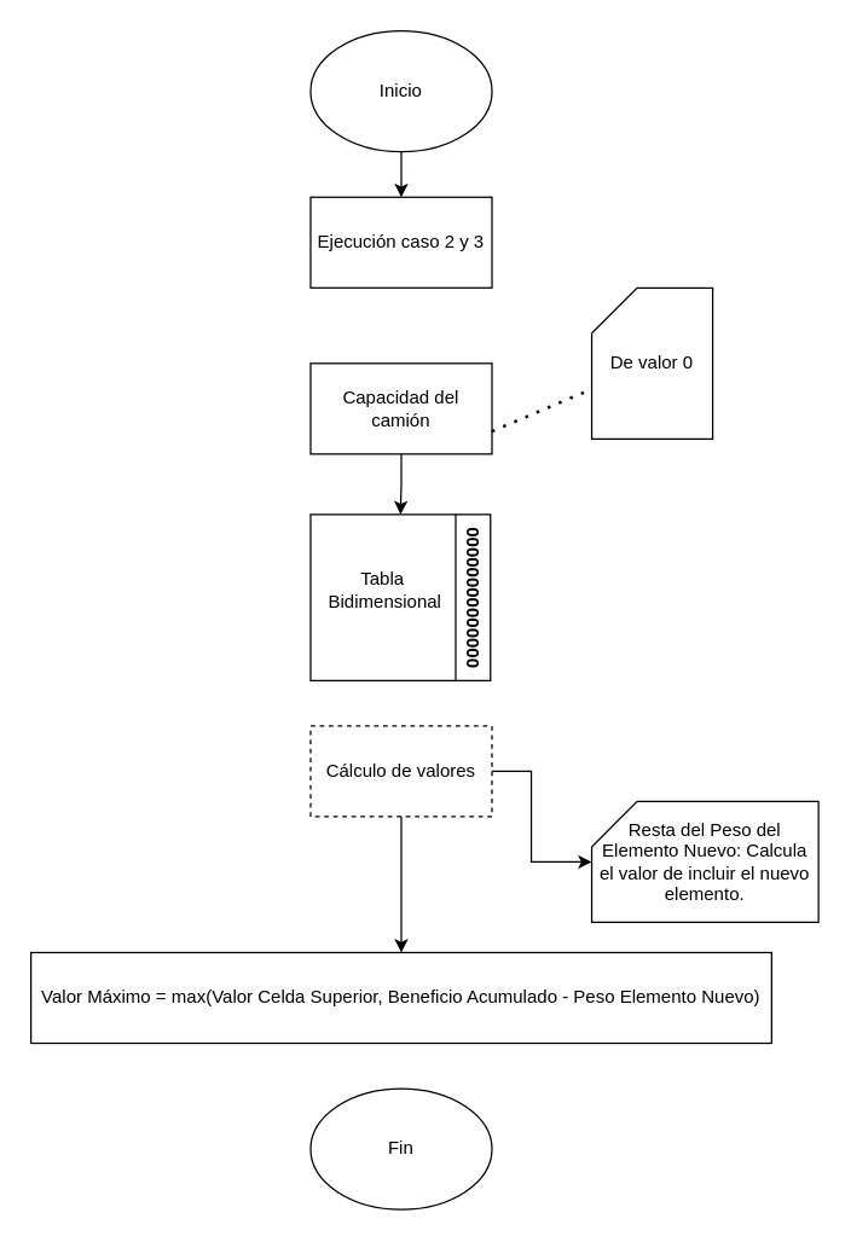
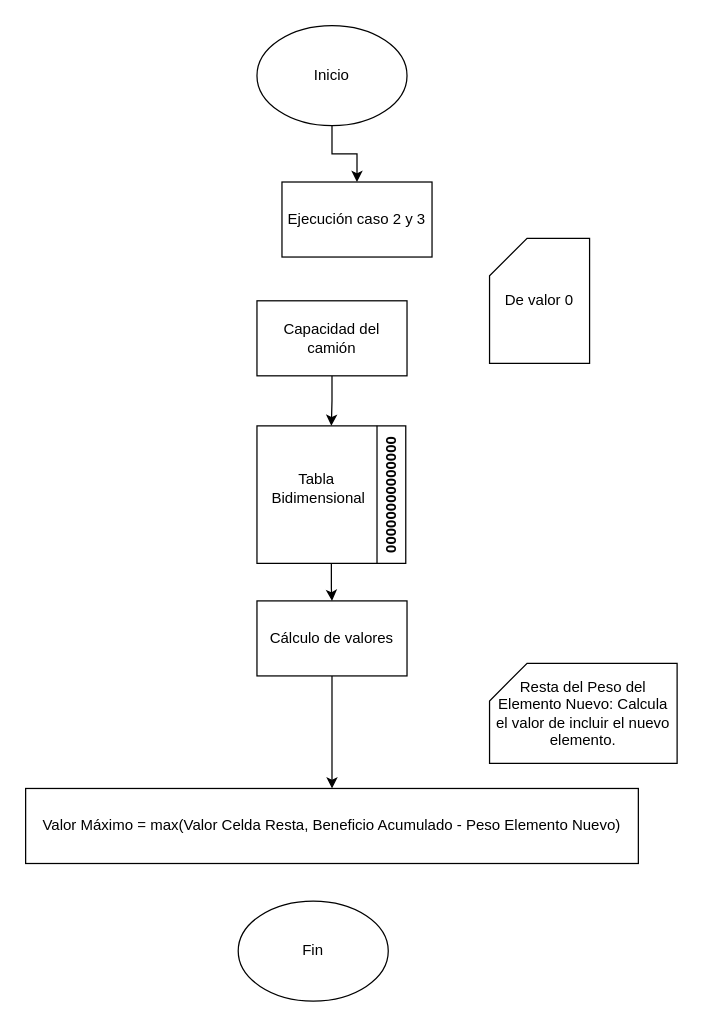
  <mxCell id="0" />
  <mxCell id="1" parent="0" />
  <mxCell id="2" style="edgeStyle=orthogonalEdgeStyle;rounded=0;orthogonalLoop=1;jettySize=auto;html=1;" edge="1" parent="1" source="3" target="6"><mxGeometry relative="1" as="geometry" /></mxCell>
  <mxCell id="3" value="Inicio" style="ellipse;whiteSpace=wrap;html=1;" vertex="1" parent="1"><mxGeometry x="205" y="20" width="120" height="80" as="geometry" /></mxCell>
  <mxCell id="4" style="edgeStyle=orthogonalEdgeStyle;rounded=0;orthogonalLoop=1;jettySize=auto;html=1;entryX=0.5;entryY=1;entryDx=0;entryDy=0;" edge="1" parent="1" source="5" target="13"><mxGeometry relative="1" as="geometry" /></mxCell>
  <mxCell id="5" value="Capacidad del camión" style="rounded=0;whiteSpace=wrap;html=1;" vertex="1" parent="1"><mxGeometry x="205" y="240" width="120" height="60" as="geometry" /></mxCell>
- <mxCell id="6" value="Ejecución caso 2 y 3" style="rounded=0;whiteSpace=wrap;html=1;" vertex="1" parent="1"><mxGeometry x="205" y="130" width="120" height="60" as="geometry" /></mxCell>
- <mxCell id="7" style="edgeStyle=orthogonalEdgeStyle;rounded=0;orthogonalLoop=1;jettySize=auto;html=1;" edge="1" parent="1" source="9" target="15"><mxGeometry relative="1" as="geometry"><Array as="points"><mxPoint x="351" y="510" /><mxPoint x="351" y="570" /></Array></mxGeometry></mxCell>
+ <mxCell id="6" value="Ejecución caso 2 y 3" style="rounded=0;whiteSpace=wrap;html=1;" vertex="1" parent="1"><mxGeometry x="225" y="145" width="120" height="60" as="geometry" /></mxCell>
  <mxCell id="8" style="edgeStyle=orthogonalEdgeStyle;rounded=0;orthogonalLoop=1;jettySize=auto;html=1;" edge="1" parent="1" source="9" target="16"><mxGeometry relative="1" as="geometry" /></mxCell>
- <mxCell id="9" value="Cálculo de valores" style="rounded=0;whiteSpace=wrap;html=1;dashed=1;" vertex="1" parent="1"><mxGeometry x="205" y="480" width="120" height="60" as="geometry" /></mxCell>
+ <mxCell id="9" value="Cálculo de valores" style="rounded=0;whiteSpace=wrap;html=1;" vertex="1" parent="1"><mxGeometry x="205" y="480" width="120" height="60" as="geometry" /></mxCell>
  <mxCell id="10" value="De valor 0" style="shape=card;whiteSpace=wrap;html=1;" vertex="1" parent="1"><mxGeometry x="391" y="190" width="80" height="100" as="geometry" /></mxCell>
- <mxCell id="11" value="" style="endArrow=none;dashed=1;html=1;dashPattern=1 3;strokeWidth=2;rounded=0;exitX=1;exitY=0.75;exitDx=0;exitDy=0;" edge="1" parent="1" source="5" target="10"><mxGeometry width="50" height="50" relative="1" as="geometry"><mxPoint x="261" y="390" as="sourcePoint" /><mxPoint x="311" y="340" as="targetPoint" /></mxGeometry></mxCell>
+ <mxCell id="12" style="edgeStyle=orthogonalEdgeStyle;rounded=0;orthogonalLoop=1;jettySize=auto;html=1;entryX=0.5;entryY=0;entryDx=0;entryDy=0;" edge="1" parent="1" source="13" target="9"><mxGeometry relative="1" as="geometry" /></mxCell>
  <mxCell id="13" value="00000000000000" style="swimlane;horizontal=0;whiteSpace=wrap;html=1;rotation=-180;" vertex="1" parent="1"><mxGeometry x="205" y="340" width="119" height="110" as="geometry" /></mxCell>
  <mxCell id="14" value="Tabla&amp;nbsp;&lt;div&gt;Bidimensional&lt;/div&gt;" style="text;html=1;align=center;verticalAlign=middle;resizable=0;points=[];autosize=1;strokeColor=none;fillColor=none;" vertex="1" parent="13"><mxGeometry x="-1" y="30" width="100" height="40" as="geometry" /></mxCell>
  <mxCell id="15" value="&lt;div&gt;&lt;br&gt;&lt;/div&gt;&lt;div&gt;Resta del Peso del Elemento Nuevo: Calcula el valor de incluir el nuevo elemento.&lt;/div&gt;&lt;div&gt;&lt;br&gt;&lt;/div&gt;" style="shape=card;whiteSpace=wrap;html=1;align=center;" vertex="1" parent="1"><mxGeometry x="391" y="530" width="150" height="80" as="geometry" /></mxCell>
- <mxCell id="16" value="&lt;div&gt;Valor Máximo = max(Valor Celda Superior, Beneficio Acumulado - Peso Elemento Nuevo)&lt;/div&gt;" style="rounded=0;whiteSpace=wrap;html=1;" vertex="1" parent="1"><mxGeometry x="20" y="630" width="490" height="60" as="geometry" /></mxCell>
- <mxCell id="17" value="Fin" style="ellipse;whiteSpace=wrap;html=1;" vertex="1" parent="1"><mxGeometry x="205" y="720" width="120" height="80" as="geometry" /></mxCell>
+ <mxCell id="16" value="&lt;div&gt;Valor Máximo = max(Valor Celda Resta, Beneficio Acumulado - Peso Elemento Nuevo)&lt;/div&gt;" style="rounded=0;whiteSpace=wrap;html=1;" vertex="1" parent="1"><mxGeometry x="20" y="630" width="490" height="60" as="geometry" /></mxCell>
+ <mxCell id="17" value="Fin" style="ellipse;whiteSpace=wrap;html=1;" vertex="1" parent="1"><mxGeometry x="190" y="720" width="120" height="80" as="geometry" /></mxCell>
